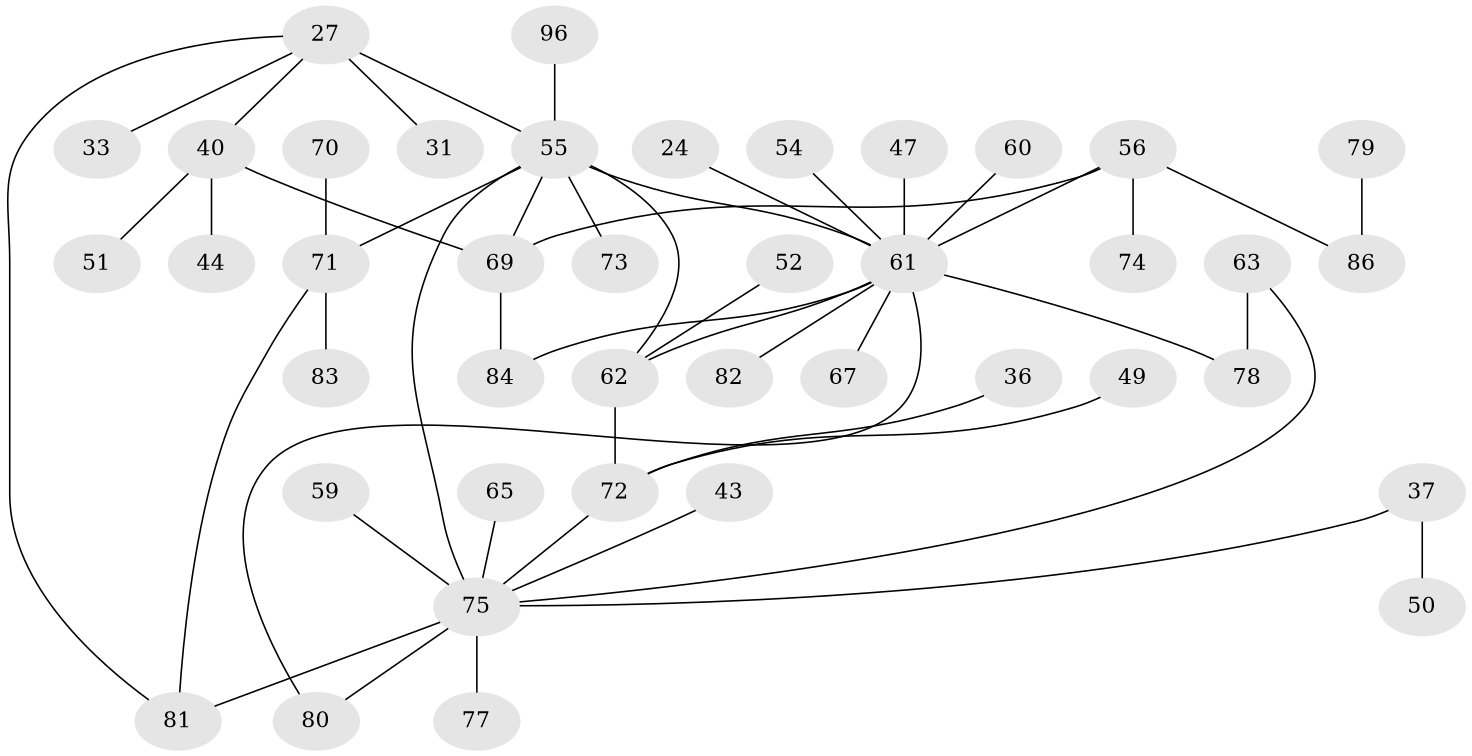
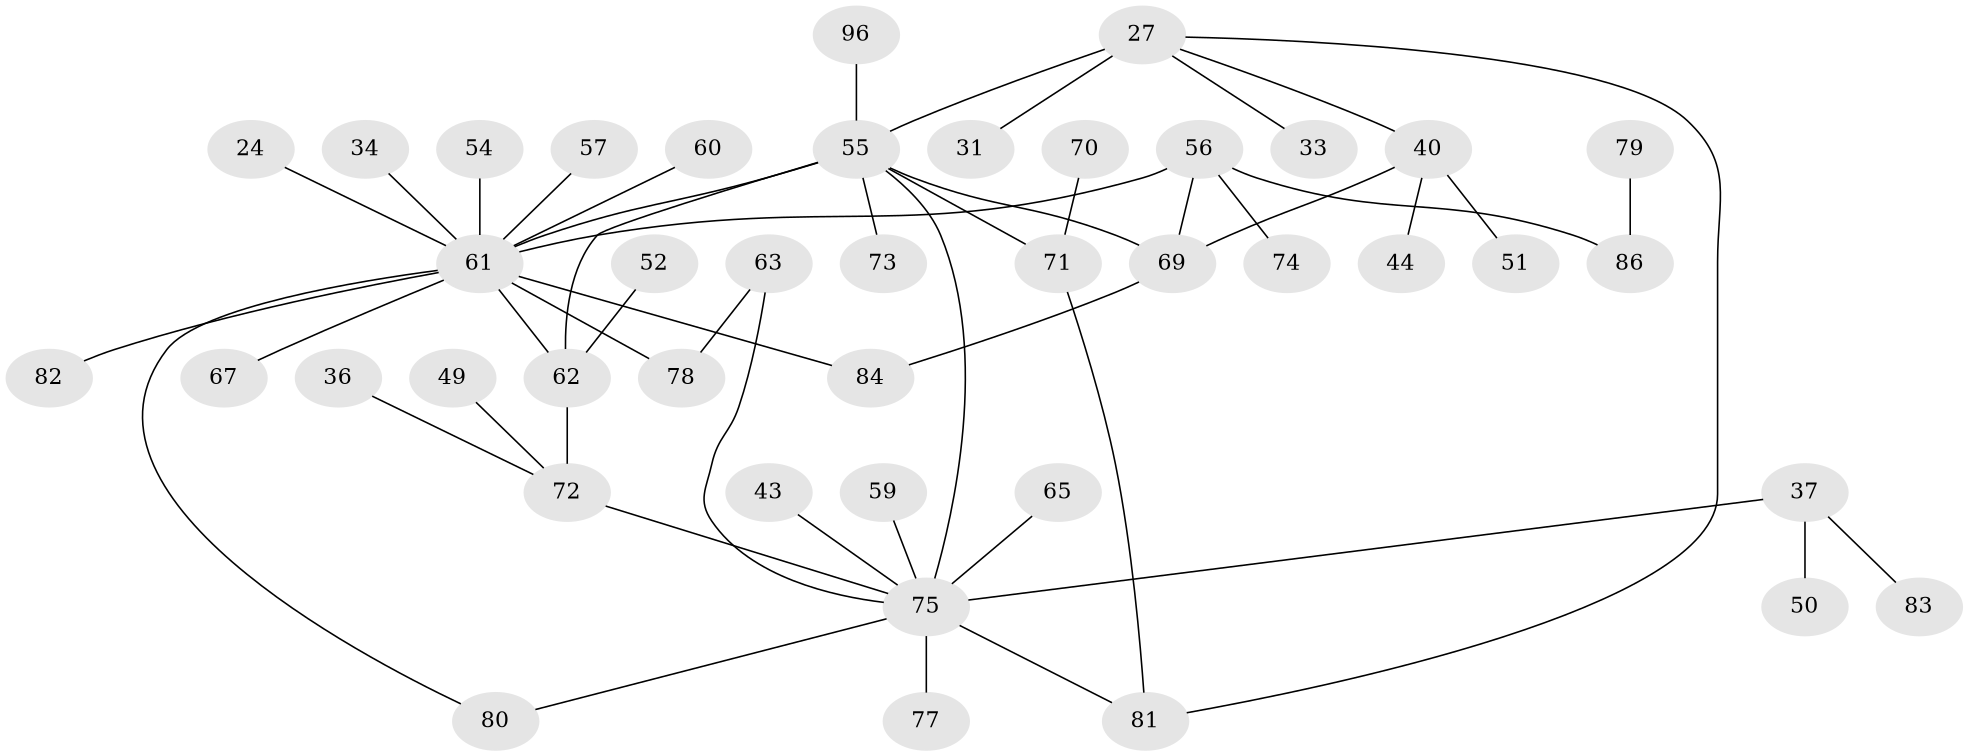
  graph {
    node [color=gray90 style=filled]
    61 [super="+48+18"]
    62 [super="+45"]
    67
    78
    80 [super="+30+35"]
    82
    84
    24
    27 [super="+4"]
    31
    33
    40 [super="+38"]
    55 [super="+39+29"]
    81 [super="+19+41+69+76"]
    44
    51
    n17 [label=69 super="+6+53"]
    75 [super="+17+12"]
    71 [super="+68"]
    73 [super="+20"]
+   34
    72 [super="+32+21"]
    36
    37
    50
    77
    43
    n28 [label=96]
    49
    52
    54
    83
    86 [super="+58+64"]
    56 [super="+42+28"]
    74
-   57 [label=47]
+   57
    59 [super="+15"]
    60
    63
    65
    70
    79
    61 -- 62
    61 -- 67
    61 -- 78
    61 -- 80
    61 -- 82
    61 -- 84
    62 -- 72 [weight=2]
    24 -- 61
    27 -- 31
    27 -- 33
    27 -- 40
    27 -- 55 [weight=2]
    27 -- 81
    40 -- 44
    40 -- 51
    40 -- n17
    55 -- 61 [weight=6]
    55 -- 62
    55 -- n17 [weight=3]
    55 -- 75 [weight=2]
    55 -- 71 [weight=2]
    55 -- 73
    n17 -- 84
    75 -- 80
    75 -- 81
    75 -- 77
    71 -- 81
-   71 -- 83
+   37 -- 83
+   34 -- 61
    72 -- 75
    36 -- 72
    37 -- 75
    37 -- 50
    43 -- 75
    n28 -- 55
    49 -- 72
    52 -- 62
    54 -- 61 [weight=2]
    56 -- 61
    56 -- n17
    56 -- 86
    56 -- 74
    57 -- 61
    59 -- 75
    60 -- 61
    63 -- 78
    63 -- 75
    65 -- 75
    70 -- 71
    79 -- 86
  }
